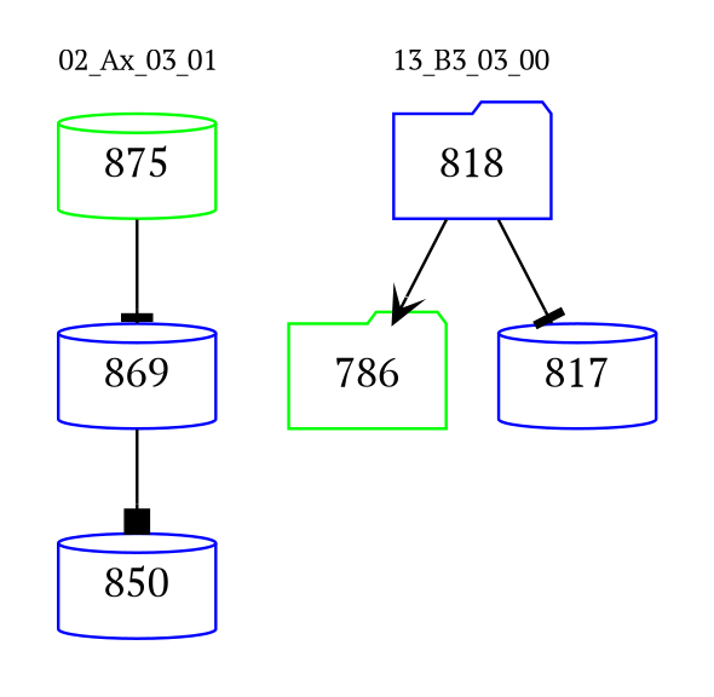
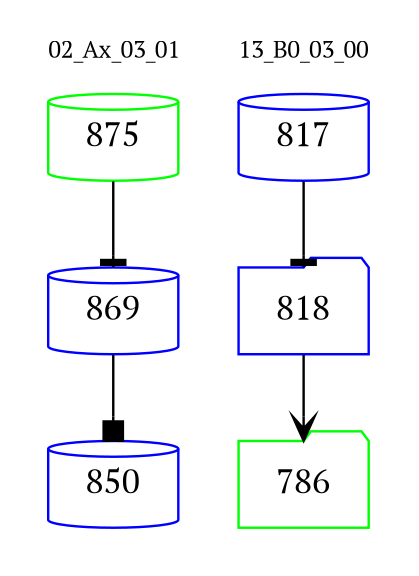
  digraph {
    fontname="PT Serif"
    node [color=blue fontname="PT Serif" shape=cylinder]
    edge [arrowhead=tee color=black fontname="PT Serif"]
    n1 [label=869]
    n2 [label=850]
    n3 [color=green label=875]
    n4 [label=818 shape=folder]
    n5 [color=green label=786 shape=folder]
    n6 [label=817]
    subgraph cluster_1 {
      color=white
      fontsize=10
      label="02_Ax_03_01"
      n1
      n2
      n3
    }
    subgraph cluster_2 {
      color=white
      fontsize=10
-     label="13_B3_03_00"
+     label="13_B0_03_00"
      n4
      n5
      n6
    }
    n1 -> n2 [arrowhead=box]
    n3 -> n1
    n4 -> n5 [arrowhead=vee]
-   n4 -> n6
+   n6 -> n4
  }
